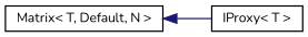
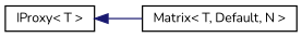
  digraph {
    rankdir=LR
    fontname=Nunito
    node [color=black fillcolor=white fontname=Nunito fontsize=10 shape=record style=filled]
    n1 [height=0.2 label="IProxy\< T \>" width=0.4]
    n2 [height=0.2 label="Matrix\< T, Default, N \>" width=0.4]
-   n2 -> n1 [color=midnightblue dir=back fontname=Nunito fontsize=10 labelfontname=Helvetica labelfontsize=10 style=solid]
+   n1 -> n2 [color=midnightblue dir=back fontname=Nunito fontsize=10 labelfontname=Helvetica labelfontsize=10 style=solid]
  }
